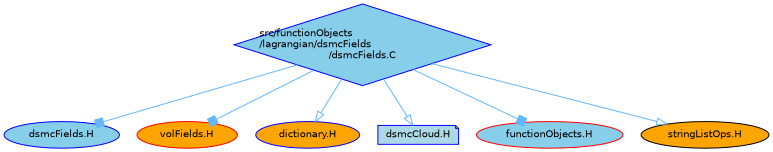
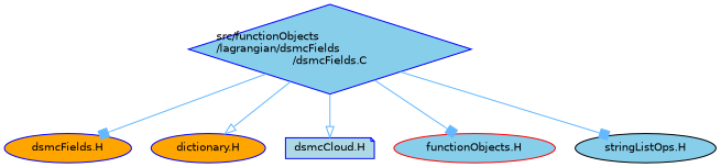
  digraph {
    node [color=blue fillcolor=skyblue fontname=Helvetica fontsize=10 shape=ellipse style=filled]
    edge [arrowhead=box color=steelblue1 fontname=Helvetica fontsize=10 labelfontname=Helvetica labelfontsize=10 style=solid]
    n1 [fontcolor=black height=0.2 label="src/functionObjects\l/lagrangian/dsmcFields\l/dsmcFields.C" shape=diamond width=0.4]
-   n2 [height=0.2 label="dsmcFields.H" width=0.4]
-   n3 [color=red fillcolor=orange height=0.2 label="volFields.H" width=0.4]
+   n2 [fillcolor=orange height=0.2 label="dsmcFields.H" width=0.4]
    n4 [fillcolor=orange height=0.2 label="dictionary.H" width=0.4]
    n5 [fillcolor=lightblue height=0.2 label="dsmcCloud.H" shape=note width=0.4]
    n6 [color=red height=0.2 label="functionObjects.H" width=0.4]
-   n7 [color=black fillcolor=orange height=0.2 label="stringListOps.H" width=0.4]
+   n7 [color=black height=0.2 label="stringListOps.H" width=0.4]
    n1 -> n2
-   n1 -> n3
    n1 -> n4 [arrowhead=onormal]
    n1 -> n5 [arrowhead=onormal]
    n1 -> n6
-   n1 -> n7 [arrowhead=onormal]
+   n1 -> n7
  }
